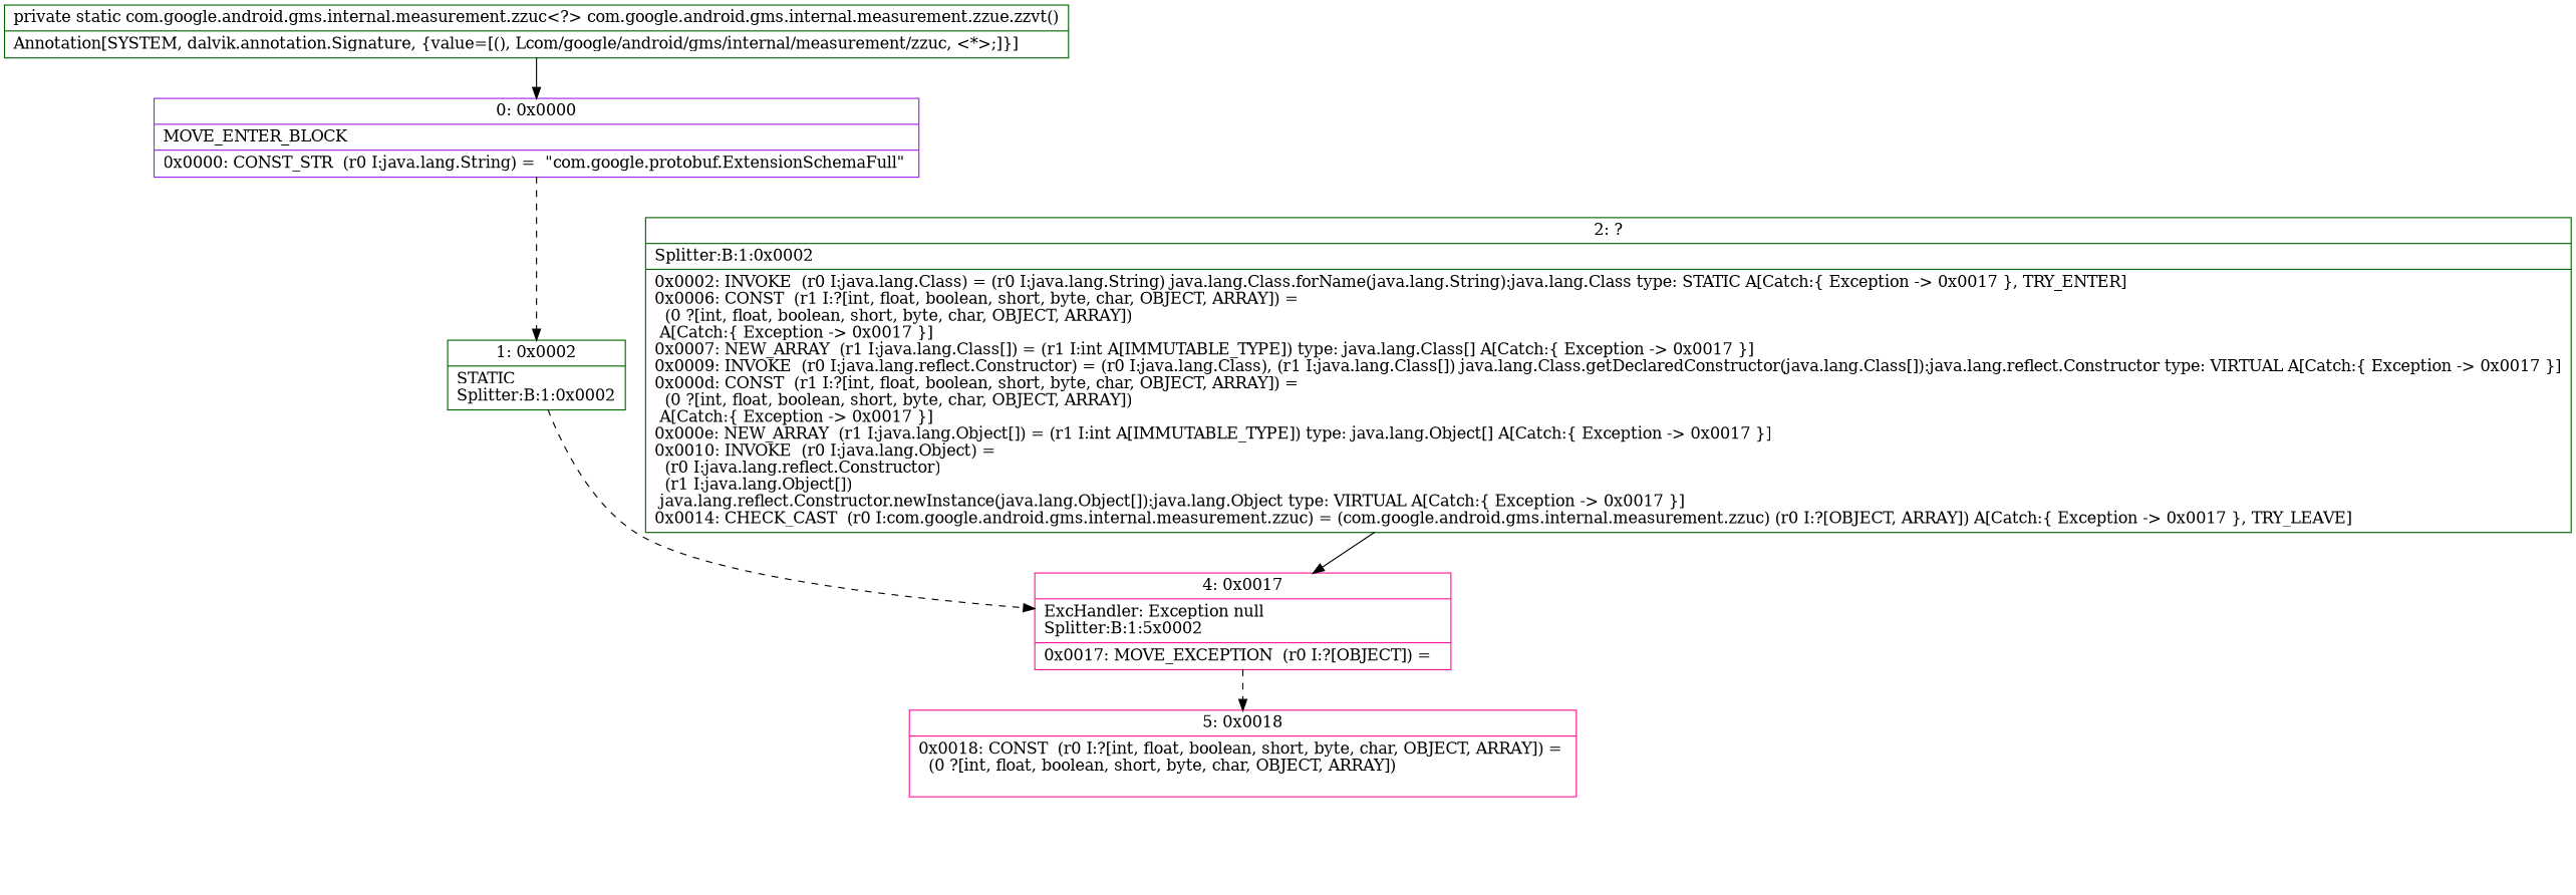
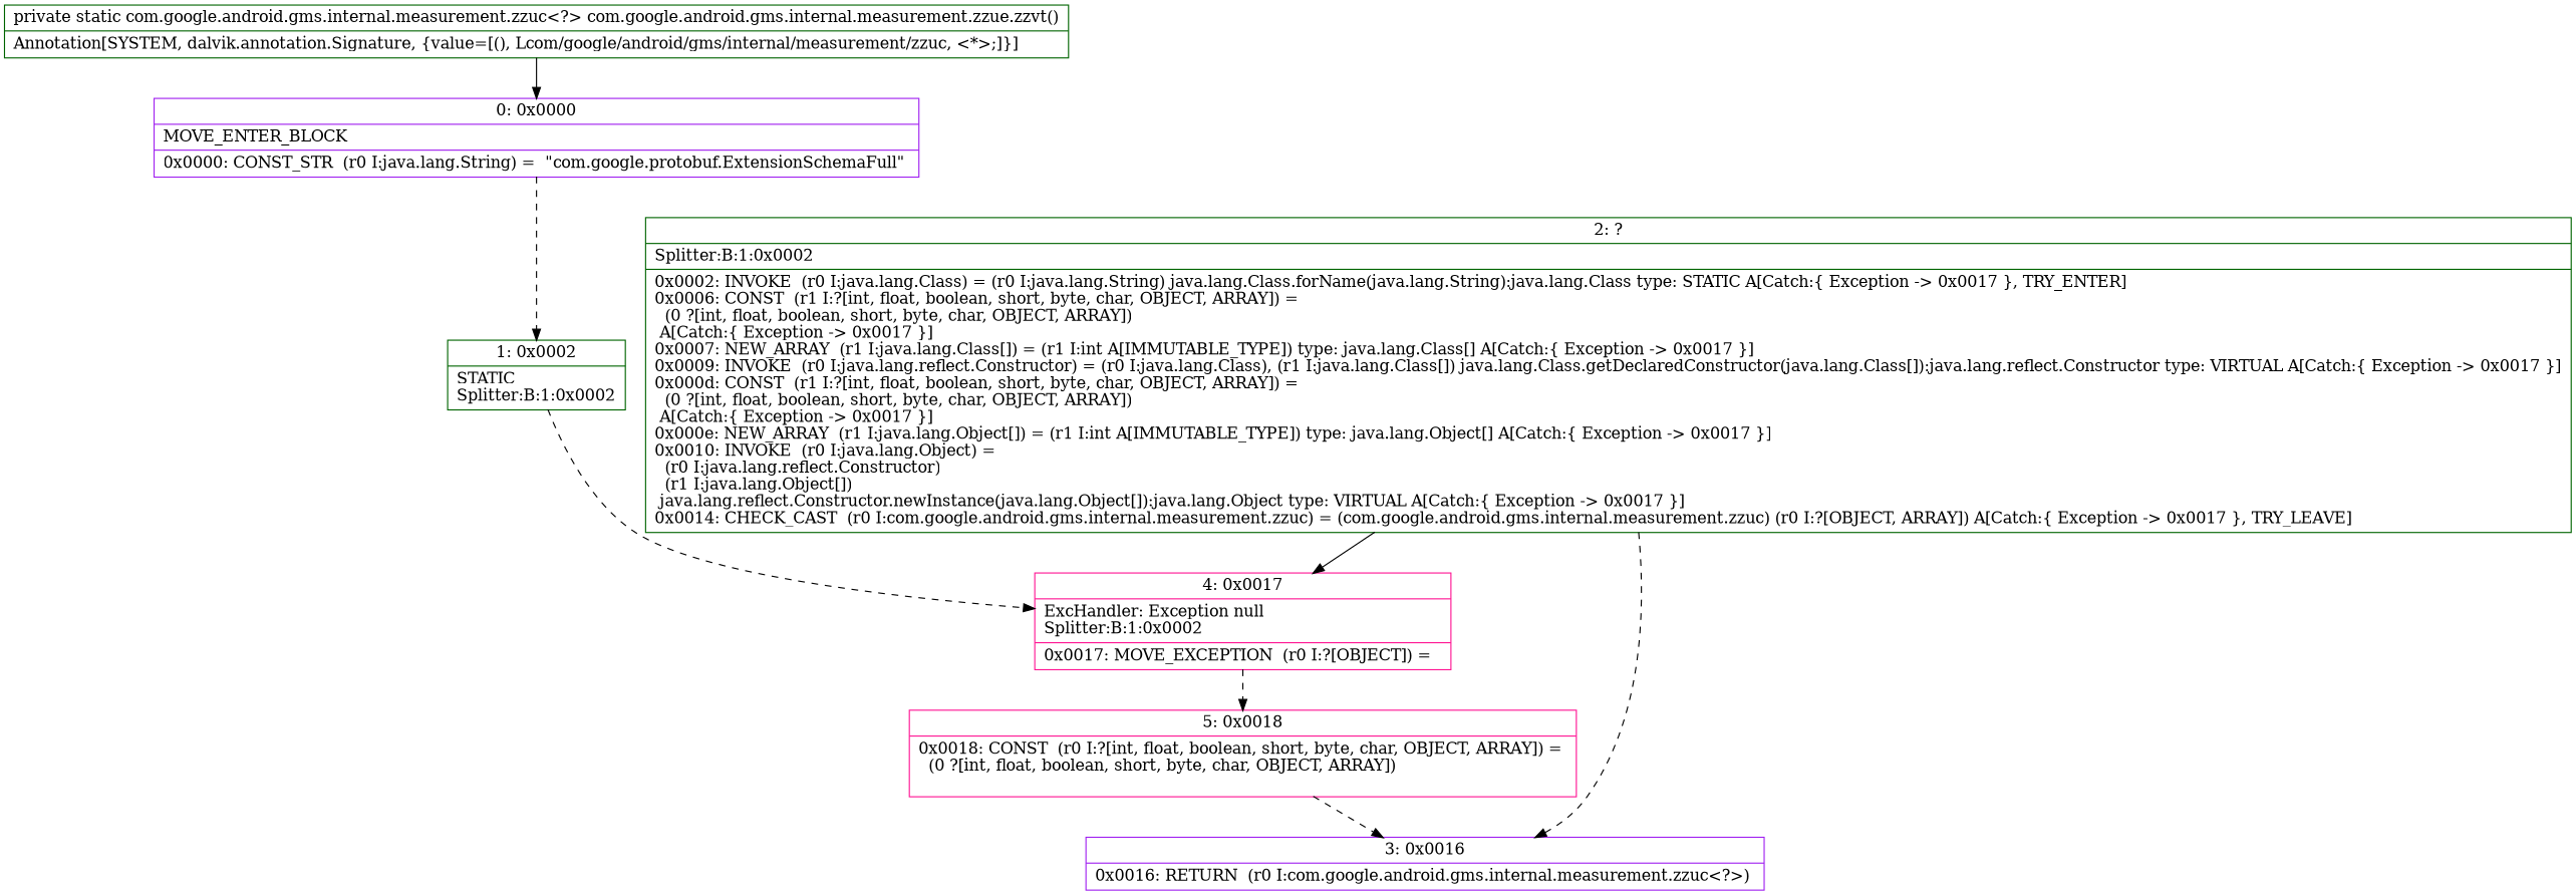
  digraph {
    node [color=darkgreen shape=record]
    edge [style=dashed]
    n1 [color=purple label="{0\:\ 0x0000|MOVE_ENTER_BLOCK\l|0x0000: CONST_STR  (r0 I:java.lang.String) =  \"com.google.protobuf.ExtensionSchemaFull\" \l}"]
    n2 [label="{1\:\ 0x0002|STATIC\lSplitter:B:1:0x0002\l}"]
-   n3 [color=deeppink label="{4\:\ 0x0017|ExcHandler: Exception null\lSplitter:B:1:5x0002\l|0x0017: MOVE_EXCEPTION  (r0 I:?[OBJECT]) =  \l}"]
+   n3 [color=deeppink label="{4\:\ 0x0017|ExcHandler: Exception null\lSplitter:B:1:0x0002\l|0x0017: MOVE_EXCEPTION  (r0 I:?[OBJECT]) =  \l}"]
    n4 [label="{2\:\ ?|Splitter:B:1:0x0002\l|0x0002: INVOKE  (r0 I:java.lang.Class) = (r0 I:java.lang.String) java.lang.Class.forName(java.lang.String):java.lang.Class type: STATIC A[Catch:\{ Exception \-\> 0x0017 \}, TRY_ENTER]\l0x0006: CONST  (r1 I:?[int, float, boolean, short, byte, char, OBJECT, ARRAY]) = \l  (0 ?[int, float, boolean, short, byte, char, OBJECT, ARRAY])\l A[Catch:\{ Exception \-\> 0x0017 \}]\l0x0007: NEW_ARRAY  (r1 I:java.lang.Class[]) = (r1 I:int A[IMMUTABLE_TYPE]) type: java.lang.Class[] A[Catch:\{ Exception \-\> 0x0017 \}]\l0x0009: INVOKE  (r0 I:java.lang.reflect.Constructor) = (r0 I:java.lang.Class), (r1 I:java.lang.Class[]) java.lang.Class.getDeclaredConstructor(java.lang.Class[]):java.lang.reflect.Constructor type: VIRTUAL A[Catch:\{ Exception \-\> 0x0017 \}]\l0x000d: CONST  (r1 I:?[int, float, boolean, short, byte, char, OBJECT, ARRAY]) = \l  (0 ?[int, float, boolean, short, byte, char, OBJECT, ARRAY])\l A[Catch:\{ Exception \-\> 0x0017 \}]\l0x000e: NEW_ARRAY  (r1 I:java.lang.Object[]) = (r1 I:int A[IMMUTABLE_TYPE]) type: java.lang.Object[] A[Catch:\{ Exception \-\> 0x0017 \}]\l0x0010: INVOKE  (r0 I:java.lang.Object) = \l  (r0 I:java.lang.reflect.Constructor)\l  (r1 I:java.lang.Object[])\l java.lang.reflect.Constructor.newInstance(java.lang.Object[]):java.lang.Object type: VIRTUAL A[Catch:\{ Exception \-\> 0x0017 \}]\l0x0014: CHECK_CAST  (r0 I:com.google.android.gms.internal.measurement.zzuc) = (com.google.android.gms.internal.measurement.zzuc) (r0 I:?[OBJECT, ARRAY]) A[Catch:\{ Exception \-\> 0x0017 \}, TRY_LEAVE]\l}"]
+   n5 [color=purple label="{3\:\ 0x0016|0x0016: RETURN  (r0 I:com.google.android.gms.internal.measurement.zzuc\<?\>) \l}"]
    n6 [color=deeppink label="{5\:\ 0x0018|0x0018: CONST  (r0 I:?[int, float, boolean, short, byte, char, OBJECT, ARRAY]) = \l  (0 ?[int, float, boolean, short, byte, char, OBJECT, ARRAY])\l \l}"]
    n7 [label="{private static com.google.android.gms.internal.measurement.zzuc\<?\> com.google.android.gms.internal.measurement.zzue.zzvt()  | Annotation[SYSTEM, dalvik.annotation.Signature, \{value=[(), Lcom\/google\/android\/gms\/internal\/measurement\/zzuc, \<*\>;]\}]\l}"]
    n1 -> n2
    n2 -> n3
    n3 -> n6
    n4 -> n3 [style=solid]
+   n4 -> n5
+   n6 -> n5
    n7 -> n1 [style=solid]
  }
